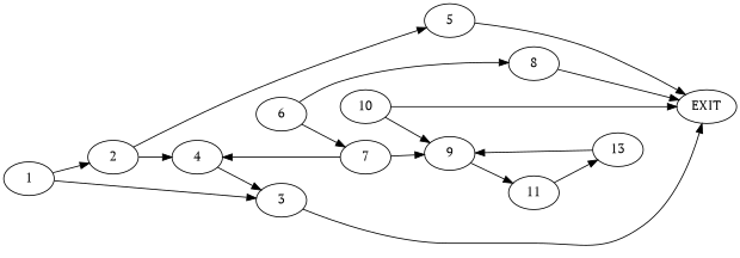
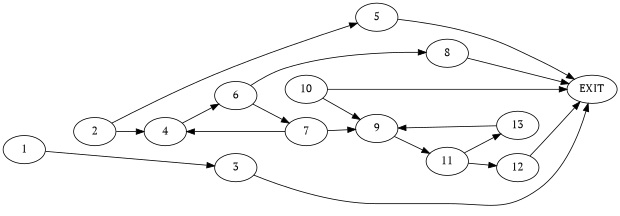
  digraph {
    fontname="PT Serif"
    rankdir=LR
    node [fontname="PT Serif"]
    edge [fontname="PT Serif"]
    1
    2
    3
    n4 [label=EXIT]
    4
    5
    6
    7
    8
    9
    11
    10
+   12
    13
-   1 -> 2
    1 -> 3
    2 -> 4
    2 -> 5
    3 -> n4
-   4 -> 3
+   4 -> 6
    5 -> n4
    6 -> 7
    6 -> 8
    7 -> 4
    7 -> 9
    8 -> n4
    9 -> 11
+   11 -> 12
    11 -> 13
    10 -> n4
    10 -> 9
+   12 -> n4
    13 -> 9
  }
